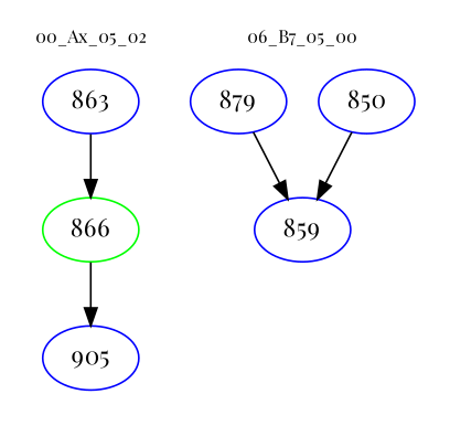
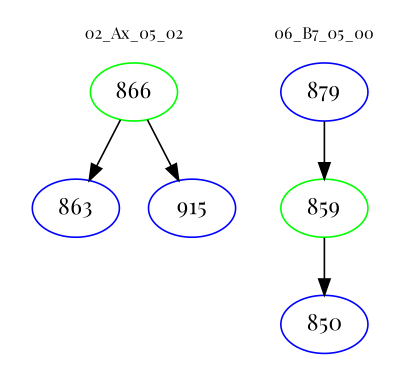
  digraph {
    fontname="Playfair Display"
    node [color=blue fontname="Playfair Display"]
    edge [color=black fontname="Playfair Display"]
    n1 [color=green label=866]
    n2 [label=863]
-   n3 [label=905]
-   n4 [label=859]
+   n3 [label=915]
+   n4 [color=green label=859]
    n5 [label=850]
    n6 [label=879]
    subgraph cluster_1 {
      color=white
      fontsize=10
-     label="00_Ax_05_02"
+     label="02_Ax_05_02"
      n1
      n2
      n3
    }
    subgraph cluster_2 {
      color=white
      fontsize=10
      label="06_B7_05_00"
      n4
      n5
      n6
    }
-   n2 -> n1
+   n1 -> n2
    n1 -> n3
-   n5 -> n4
+   n4 -> n5
    n6 -> n4
  }
